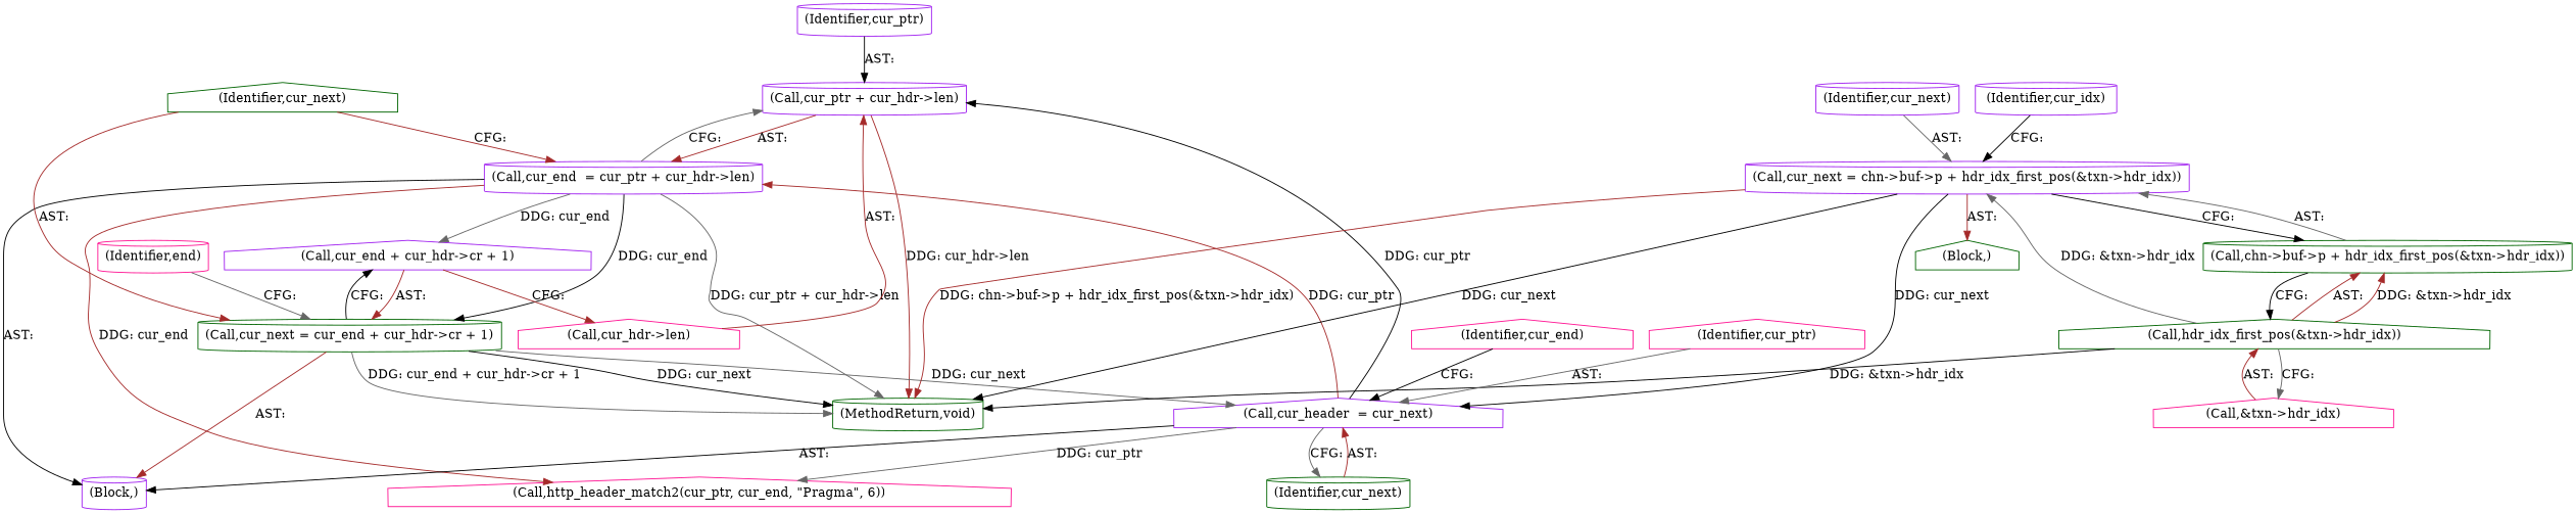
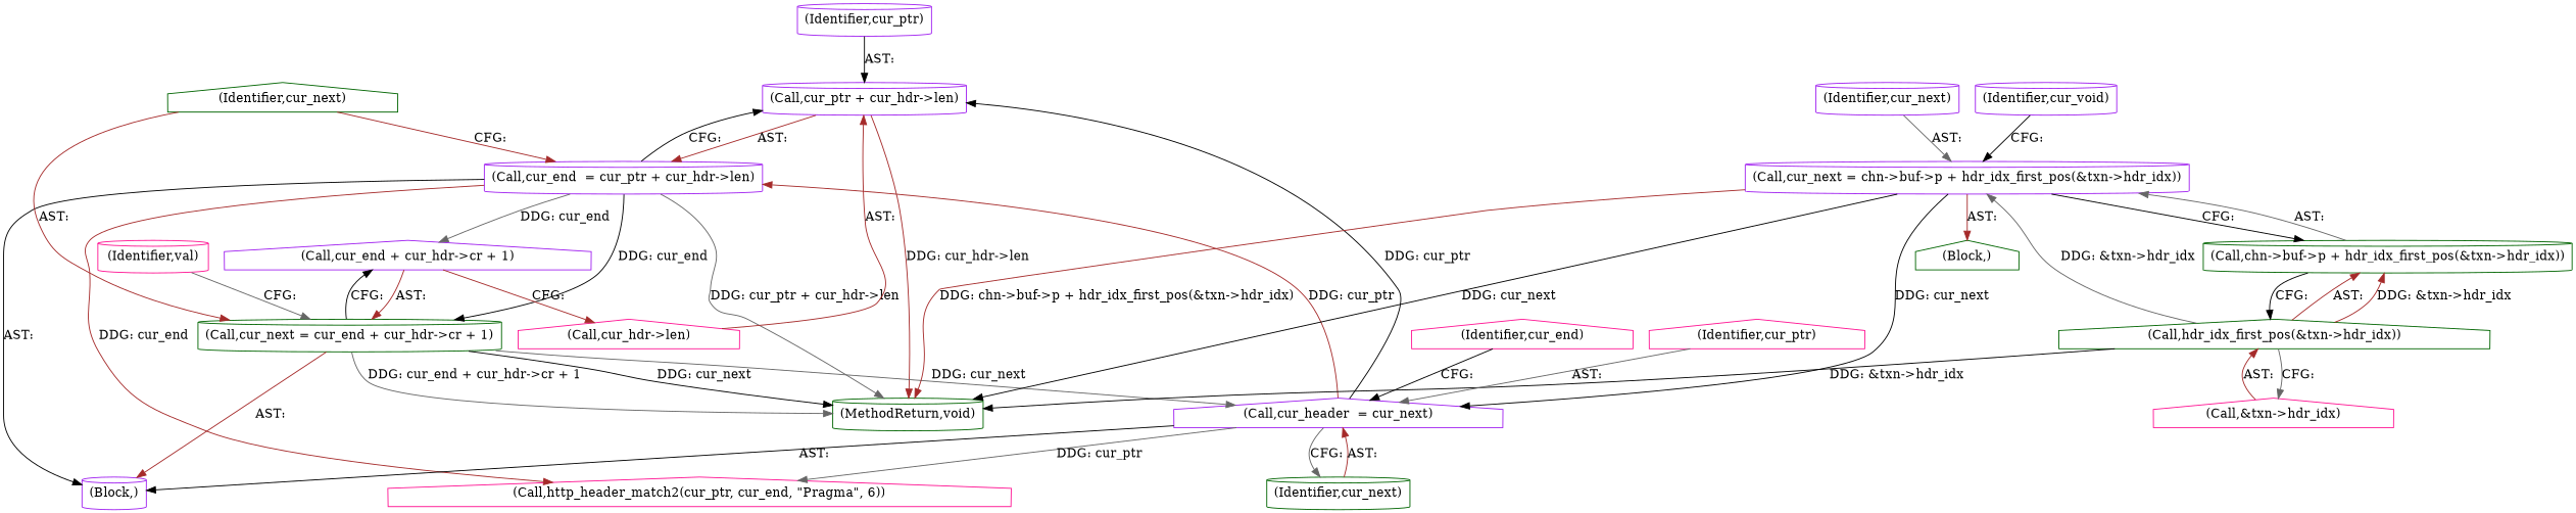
  digraph {
    node [color=purple shape=cylinder]
    edge [color=brown]
    n1 [label="(Call,cur_ptr + cur_hdr->len)"]
    n2 [label="(Call,cur_end  = cur_ptr + cur_hdr->len)"]
    n3 [color=darkgreen label="(MethodReturn,void)"]
    n4 [label="(Block,)"]
    n5 [color=deeppink label="(Call,http_header_match2(cur_ptr, cur_end, \"Pragma\", 6))" shape=house]
    n6 [color=darkgreen label="(Call,cur_next = cur_end + cur_hdr->cr + 1)"]
    n7 [label="(Call,cur_end + cur_hdr->cr + 1)" shape=house]
    n8 [color=deeppink label="(Call,cur_hdr->len)" shape=house]
    n9 [label="(Call,cur_header  = cur_next)" shape=house]
    n10 [color=darkgreen label="(Identifier,cur_next)"]
    n11 [label="(Call,cur_next = chn->buf->p + hdr_idx_first_pos(&txn->hdr_idx))"]
    n12 [color=darkgreen label="(Block,)" shape=house]
    n13 [color=darkgreen label="(Call,chn->buf->p + hdr_idx_first_pos(&txn->hdr_idx))"]
    n14 [color=darkgreen label="(Call,hdr_idx_first_pos(&txn->hdr_idx))" shape=house]
    n15 [color=deeppink label="(Call,&txn->hdr_idx)" shape=house]
    n16 [color=deeppink label="(Identifier,cur_end)" shape=house]
-   n17 [label="(Identifier,cur_idx)"]
+   n17 [label="(Identifier,cur_void)"]
    n18 [color=darkgreen label="(Identifier,cur_next)" shape=house]
    n19 [label="(Identifier,cur_ptr)"]
-   n20 [color=deeppink label="(Identifier,end)"]
+   n20 [color=deeppink label="(Identifier,val)"]
    n21 [color=deeppink label="(Identifier,cur_ptr)" shape=house]
    n22 [label="(Identifier,cur_next)"]
    n1 -> n2 [label="AST: "]
    n1 -> n3 [label="DDG: cur_hdr->len"]
-   n2 -> n1 [color=gray40 label="CFG: "]
+   n2 -> n1 [color=black label="CFG: "]
    n2 -> n3 [color=gray40 label="DDG: cur_ptr + cur_hdr->len"]
    n2 -> n4 [color=black label="AST: "]
    n2 -> n5 [label="DDG: cur_end"]
    n2 -> n6 [color=black label="DDG: cur_end"]
    n2 -> n7 [color=gray40 label="DDG: cur_end"]
    n6 -> n3 [color=black label="DDG: cur_next"]
    n6 -> n3 [color=gray40 label="DDG: cur_end + cur_hdr->cr + 1"]
    n6 -> n4 [label="AST: "]
    n6 -> n7 [color=black label="CFG: "]
    n6 -> n9 [color=gray40 label="DDG: cur_next"]
    n7 -> n6 [label="AST: "]
    n7 -> n8 [label="CFG: "]
    n8 -> n1 [label="AST: "]
    n9 -> n1 [color=black label="DDG: cur_ptr"]
    n9 -> n2 [label="DDG: cur_ptr"]
    n9 -> n4 [color=black label="AST: "]
    n9 -> n5 [color=gray40 label="DDG: cur_ptr"]
    n9 -> n10 [color=gray40 label="CFG: "]
    n10 -> n9 [label="AST: "]
    n11 -> n3 [label="DDG: chn->buf->p + hdr_idx_first_pos(&txn->hdr_idx)"]
    n11 -> n3 [color=black label="DDG: cur_next"]
    n11 -> n9 [color=black label="DDG: cur_next"]
    n11 -> n12 [label="AST: "]
    n11 -> n13 [color=black label="CFG: "]
    n13 -> n11 [color=gray40 label="AST: "]
    n13 -> n14 [color=black label="CFG: "]
    n14 -> n3 [color=black label="DDG: &txn->hdr_idx"]
    n14 -> n11 [color=gray40 label="DDG: &txn->hdr_idx"]
    n14 -> n13 [label="AST: "]
    n14 -> n13 [label="DDG: &txn->hdr_idx"]
    n14 -> n15 [color=gray40 label="CFG: "]
    n15 -> n14 [label="AST: "]
    n16 -> n9 [color=black label="CFG: "]
    n17 -> n11 [color=black label="CFG: "]
    n18 -> n2 [label="CFG: "]
    n18 -> n6 [label="AST: "]
    n19 -> n1 [color=black label="AST: "]
    n20 -> n6 [color=gray40 label="CFG: "]
    n21 -> n9 [color=gray40 label="AST: "]
    n22 -> n11 [color=gray40 label="AST: "]
  }
